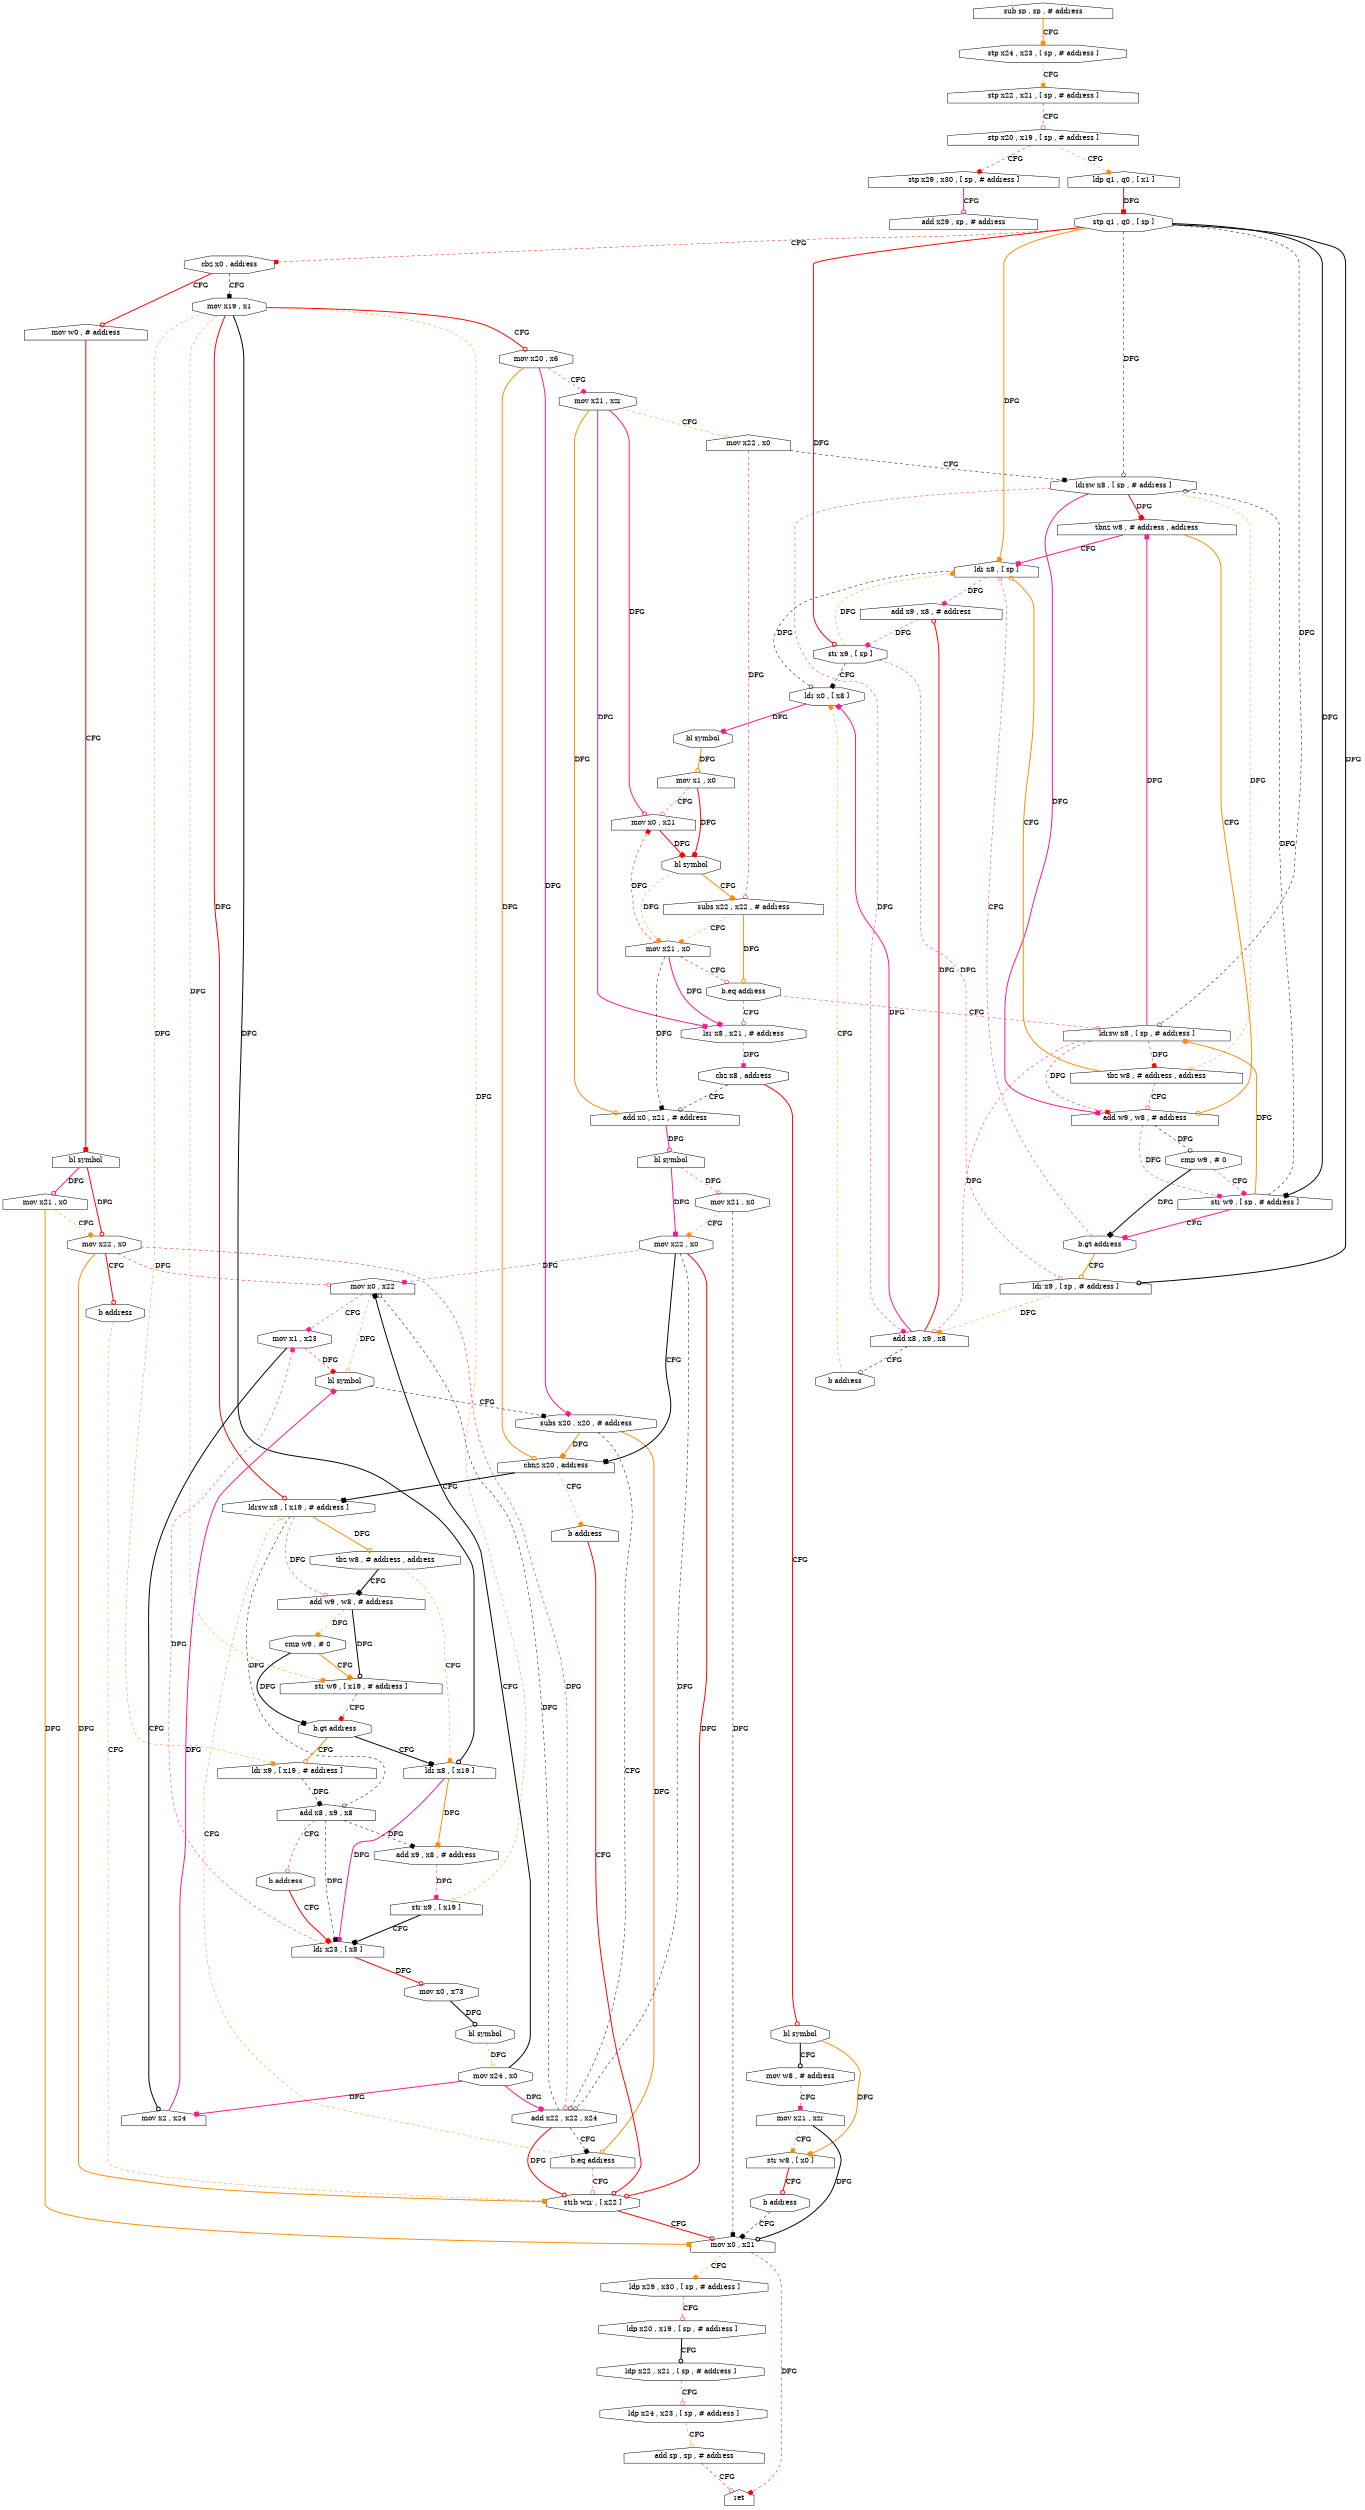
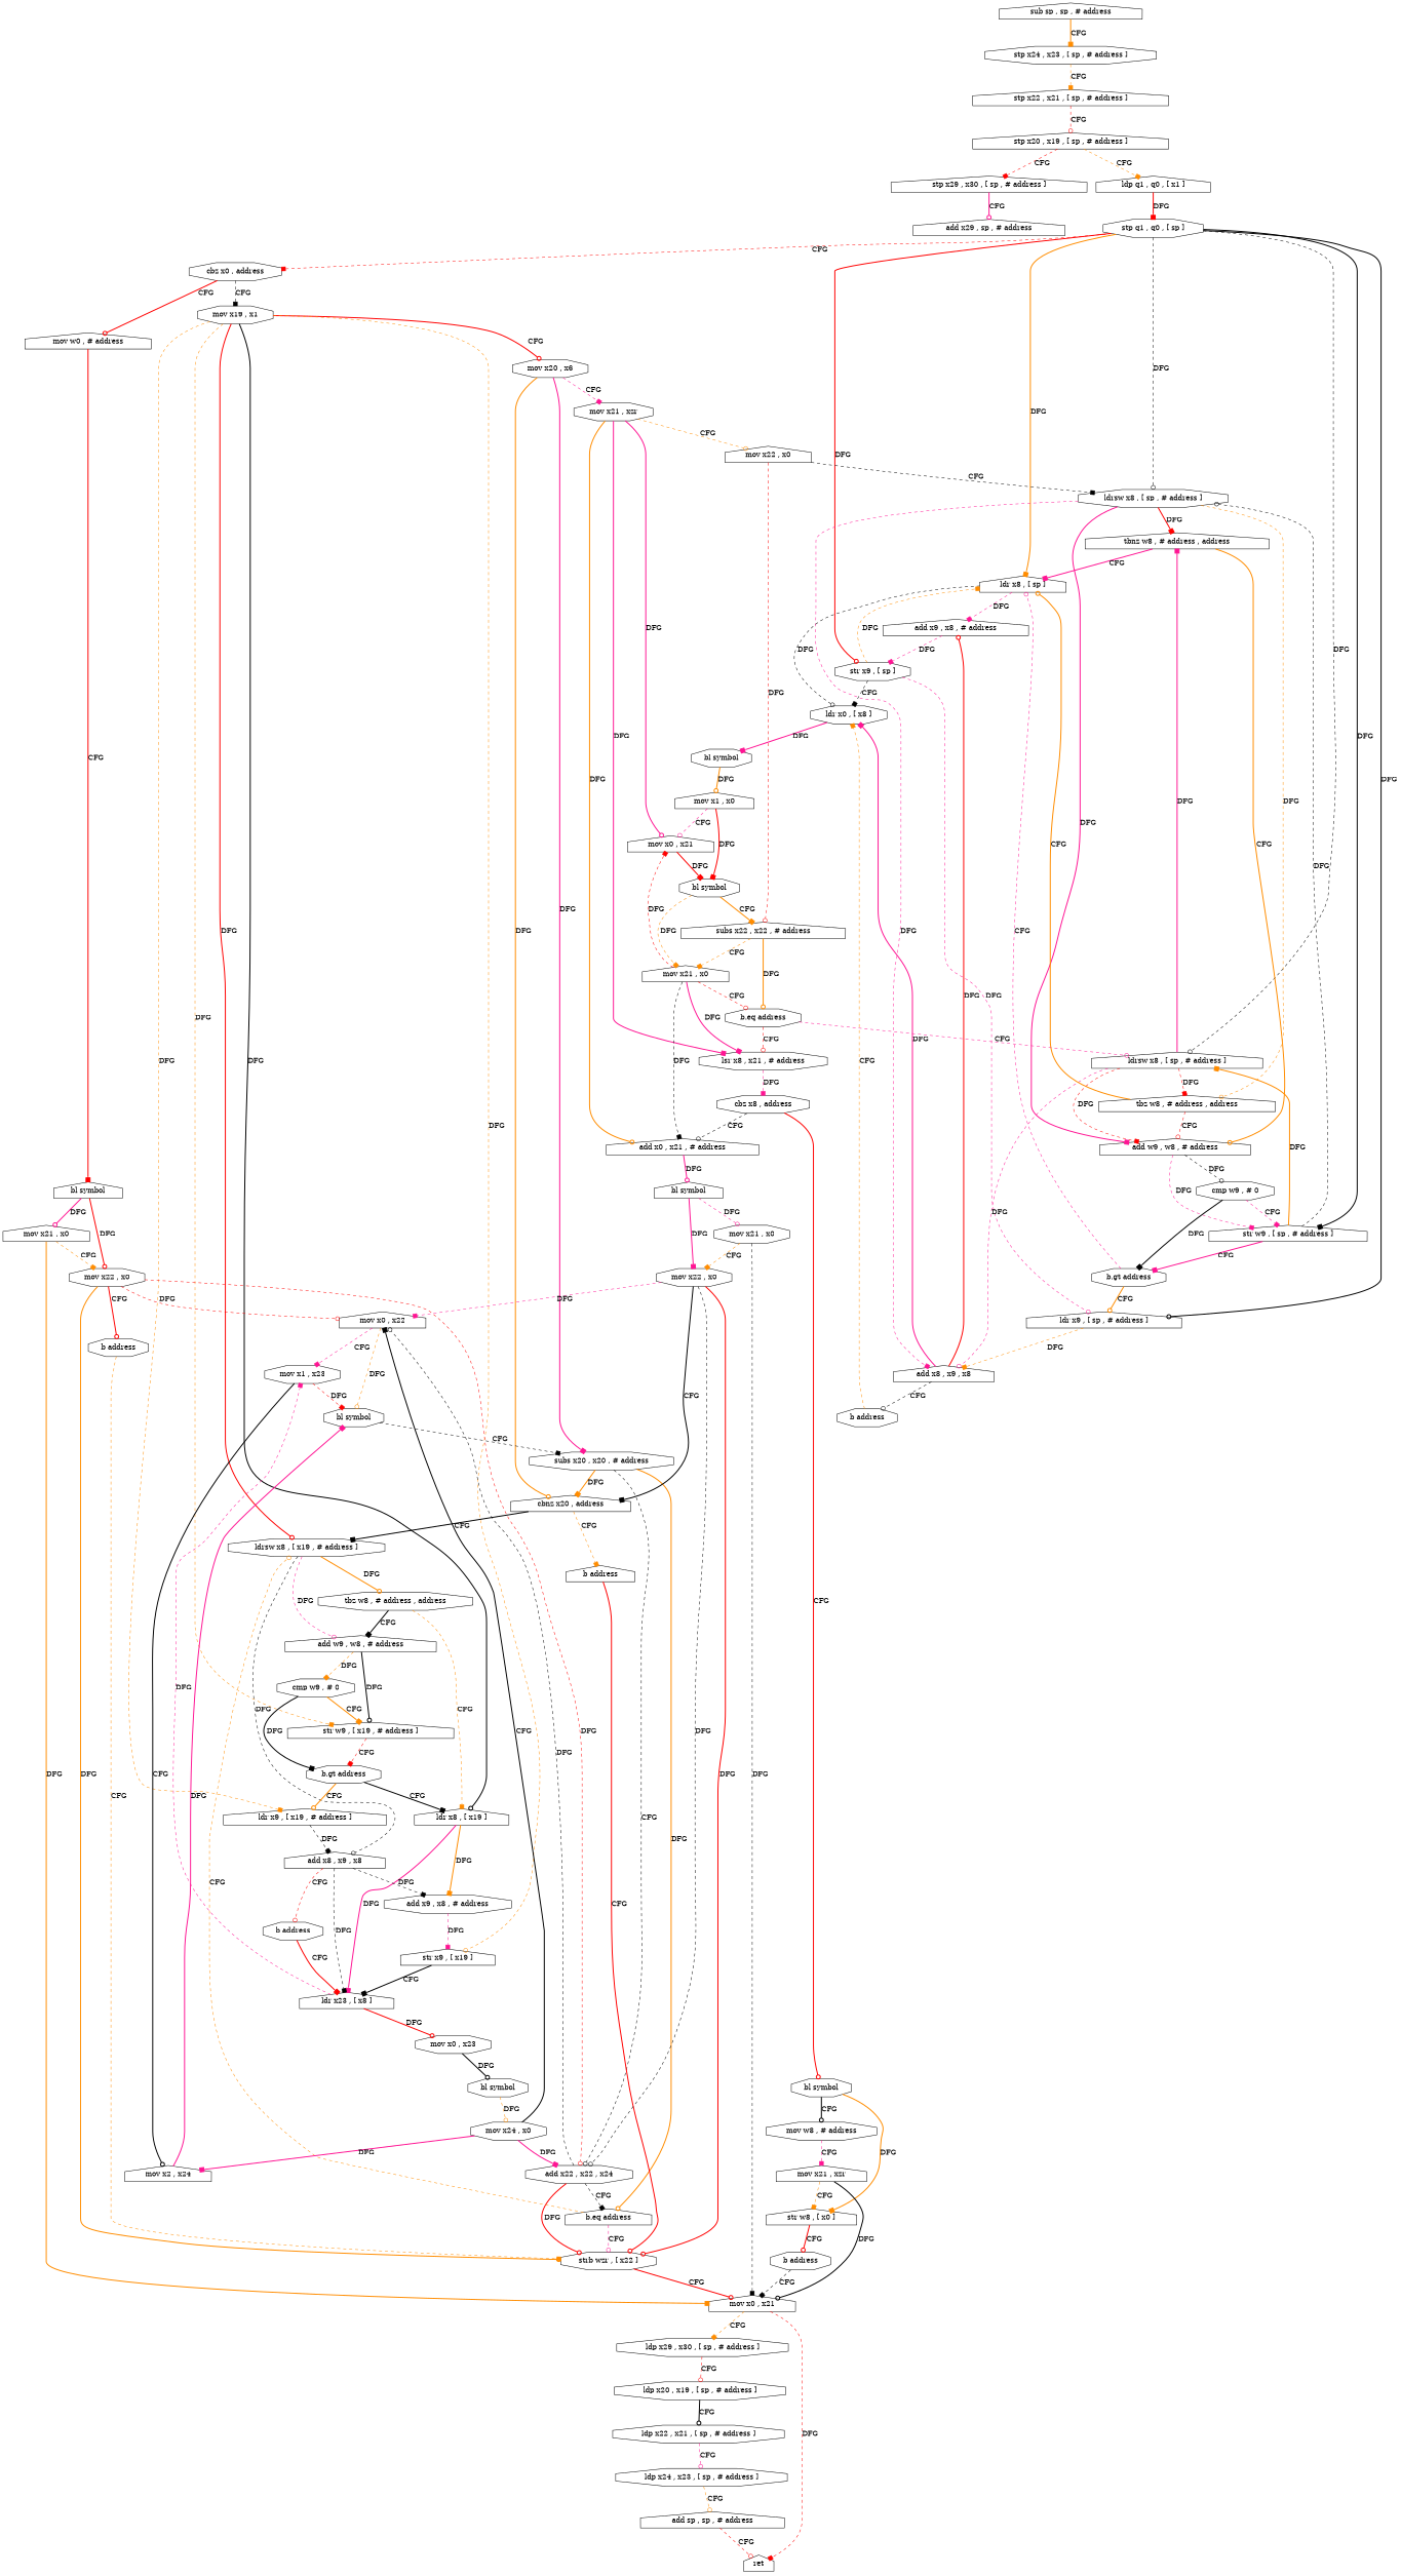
  digraph {
    node [shape=house]
    edge [arrowhead=box color=darkorange style=dashed]
    n1 [label="sub sp , sp , # address"]
    n2 [label="stp x24 , x23 , [ sp , # address ]" shape=octagon]
    n3 [label="stp x22 , x21 , [ sp , # address ]"]
    n4 [label="stp x20 , x19 , [ sp , # address ]"]
    n5 [label="stp x29 , x30 , [ sp , # address ]"]
    n6 [label="ldp q1 , q0 , [ x1 ]"]
    n7 [label="add x29 , sp , # address"]
    n8 [label="stp q1 , q0 , [ sp ]" shape=octagon]
    n9 [label="cbz x0 , address" shape=octagon]
    n10 [label="ldrsw x8 , [ sp , # address ]" shape=octagon]
    n11 [label="ldr x8 , [ sp ]"]
    n12 [label="str w9 , [ sp , # address ]"]
    n13 [label="ldr x9 , [ sp , # address ]"]
    n14 [label="str x9 , [ sp ]" shape=octagon]
    n15 [label="ldrsw x8 , [ sp , # address ]"]
    n16 [label="mov w0 , # address"]
    n17 [label="mov x19 , x1" shape=octagon]
    n18 [label="tbnz w8 , # address , address"]
    n19 [label="add w9 , w8 , # address"]
    n20 [label="add x8 , x9 , x8"]
    n21 [label="tbz w8 , # address , address"]
    n22 [label="add x9 , x8 , # address"]
    n23 [label="ldr x0 , [ x8 ]" shape=octagon]
    n24 [label="b.gt address" shape=octagon]
    n25 [label="bl symbol"]
    n26 [label="mov x20 , x6" shape=octagon]
    n27 [label="ldrsw x8 , [ x19 , # address ]" shape=octagon]
    n28 [label="ldr x8 , [ x19 ]"]
    n29 [label="str x9 , [ x19 ]"]
    n30 [label="str w9 , [ x19 , # address ]"]
    n31 [label="ldr x9 , [ x19 , # address ]"]
    n32 [label="mov x21 , x0"]
    n33 [label="mov x22 , x0" shape=octagon]
    n34 [label="mov x21 , xzr" shape=octagon]
    n35 [label="cbnz x20 , address"]
    n36 [label="subs x20 , x20 , # address" shape=octagon]
    n37 [label="tbz w8 , # address , address" shape=octagon]
    n38 [label="add w9 , w8 , # address"]
    n39 [label="add x8 , x9 , x8"]
    n40 [label="add x9 , x8 , # address" shape=octagon]
    n41 [label="ldr x23 , [ x8 ]"]
    n42 [label="b.gt address" shape=octagon]
    n43 [label="mov x0 , x21"]
    n44 [label="b address" shape=octagon]
    n45 [label="strb wzr , [ x22 ]" shape=octagon]
    n46 [label="mov x0 , x22"]
    n47 [label="add x22 , x22 , x24" shape=octagon]
    n48 [label="ldp x29 , x30 , [ sp , # address ]" shape=octagon]
    n49 [label=ret]
    n50 [label="mov x1 , x23" shape=octagon]
    n51 [label="bl symbol" shape=octagon]
    n52 [label="b.eq address"]
    n53 [label="mov x22 , x0"]
    n54 [label="lsr x8 , x21 , # address" shape=octagon]
    n55 [label="add x0 , x21 , # address"]
    n56 [label="mov x0 , x21"]
    n57 [label="b address"]
    n58 [label="subs x22 , x22 , # address"]
    n59 [label="cbz x8 , address" shape=octagon]
    n60 [label="bl symbol"]
    n61 [label="bl symbol" shape=octagon]
    n62 [label="mov x21 , x0"]
    n63 [label="b.eq address" shape=octagon]
    n64 [label="cmp w9 , # 0" shape=octagon]
    n65 [label="b address" shape=octagon]
    n66 [label="bl symbol" shape=octagon]
    n67 [label="ldp x20 , x19 , [ sp , # address ]" shape=octagon]
    n68 [label="mov x1 , x0"]
    n69 [label="bl symbol" shape=octagon]
    n70 [label="mov w8 , # address" shape=octagon]
    n71 [label="str w8 , [ x0 ]"]
    n72 [label="mov x21 , x0" shape=octagon]
    n73 [label="mov x22 , x0" shape=octagon]
    n74 [label="mov x21 , xzr"]
    n75 [label="b address" shape=octagon]
    n76 [label="cmp w9 , # 0" shape=octagon]
    n77 [label="b address" shape=octagon]
-   n78 [label="mov x0 , x73" shape=octagon]
+   n78 [label="mov x0 , x23" shape=octagon]
    n79 [label="ldp x22 , x21 , [ sp , # address ]" shape=octagon]
    n80 [label="ldp x24 , x23 , [ sp , # address ]" shape=octagon]
    n81 [label="add sp , sp , # address"]
    n82 [label="bl symbol" shape=octagon]
    n83 [label="mov x2 , x24"]
    n84 [label="mov x24 , x0" shape=octagon]
    n1 -> n2 [label=CFG style=bold]
    n2 -> n3 [label=CFG]
    n3 -> n4 [arrowhead=odot color=red label=CFG]
    n4 -> n5 [color=red label=CFG]
    n4 -> n6 [label=CFG]
    n5 -> n7 [arrowhead=odot color=deeppink label=CFG style=bold]
    n6 -> n8 [color=red label=DFG style=bold]
    n8 -> n9 [color=red label=CFG]
    n8 -> n10 [arrowhead=odot color=black label=DFG]
    n8 -> n11 [label=DFG style=bold]
    n8 -> n12 [color=black label=DFG style=bold]
    n8 -> n13 [arrowhead=odot color=black label=DFG style=bold]
    n8 -> n14 [arrowhead=odot color=red label=DFG style=bold]
    n8 -> n15 [arrowhead=odot color=black label=DFG]
    n9 -> n16 [arrowhead=odot color=red label=CFG style=bold]
    n9 -> n17 [color=black label=CFG]
    n10 -> n18 [color=red label=DFG style=bold]
    n10 -> n19 [color=deeppink label=DFG style=bold]
    n10 -> n20 [color=deeppink label=DFG]
    n10 -> n21 [arrowhead=odot label=DFG]
    n11 -> n22 [color=deeppink label=DFG]
    n11 -> n23 [arrowhead=odot color=black label=DFG]
    n12 -> n10 [arrowhead=odot color=black label=DFG]
    n12 -> n15 [label=DFG style=bold]
    n12 -> n24 [color=deeppink label=CFG style=bold]
    n13 -> n20 [label=DFG]
    n14 -> n11 [label=DFG]
    n14 -> n13 [arrowhead=odot color=deeppink label=DFG]
    n14 -> n23 [color=black label=CFG]
    n15 -> n18 [color=deeppink label=DFG style=bold]
    n15 -> n19 [color=red label=DFG]
    n15 -> n20 [arrowhead=odot color=deeppink label=DFG]
    n15 -> n21 [color=red label=DFG]
    n16 -> n25 [color=red label=CFG style=bold]
    n17 -> n26 [arrowhead=odot color=red label=CFG style=bold]
    n17 -> n27 [arrowhead=odot color=red label=DFG style=bold]
    n17 -> n28 [arrowhead=odot color=black label=DFG style=bold]
    n17 -> n29 [arrowhead=odot label=DFG]
    n17 -> n30 [label=DFG]
    n17 -> n31 [label=DFG]
    n18 -> n11 [color=deeppink label=CFG style=bold]
    n18 -> n19 [arrowhead=odot label=CFG style=bold]
    n19 -> n12 [color=deeppink label=DFG]
    n19 -> n64 [arrowhead=odot color=black label=DFG]
    n20 -> n22 [arrowhead=odot color=red label=DFG style=bold]
    n20 -> n23 [color=deeppink label=DFG style=bold]
    n20 -> n65 [arrowhead=odot color=black label=CFG]
    n21 -> n11 [arrowhead=odot label=CFG style=bold]
    n21 -> n19 [arrowhead=odot color=red label=CFG]
    n22 -> n14 [color=deeppink label=DFG]
    n23 -> n66 [color=deeppink label=DFG style=bold]
    n24 -> n11 [arrowhead=odot color=deeppink label=CFG]
    n24 -> n13 [arrowhead=odot label=CFG style=bold]
    n25 -> n32 [arrowhead=odot color=deeppink label=DFG style=bold]
    n25 -> n33 [arrowhead=odot color=red label=DFG style=bold]
    n26 -> n34 [color=deeppink label=CFG]
    n26 -> n35 [arrowhead=odot label=DFG style=bold]
    n26 -> n36 [color=deeppink label=DFG style=bold]
    n27 -> n37 [arrowhead=odot label=DFG style=bold]
    n27 -> n38 [arrowhead=odot color=deeppink label=DFG]
    n27 -> n39 [arrowhead=odot color=black label=DFG]
    n28 -> n40 [label=DFG style=bold]
    n28 -> n41 [color=deeppink label=DFG style=bold]
    n29 -> n41 [color=black label=CFG style=bold]
    n30 -> n42 [color=red label=CFG]
    n31 -> n39 [color=black label=DFG]
    n32 -> n33 [label=CFG]
    n32 -> n43 [label=DFG style=bold]
    n33 -> n44 [arrowhead=odot color=red label=CFG style=bold]
    n33 -> n45 [arrowhead=odot label=DFG style=bold]
    n33 -> n46 [arrowhead=odot color=red label=DFG]
    n33 -> n47 [arrowhead=odot color=red label=DFG]
    n34 -> n53 [arrowhead=odot label=CFG]
    n34 -> n54 [color=deeppink label=DFG style=bold]
    n34 -> n55 [arrowhead=odot label=DFG style=bold]
    n34 -> n56 [arrowhead=odot color=deeppink label=DFG style=bold]
    n35 -> n27 [color=black label=CFG style=bold]
    n35 -> n57 [label=CFG]
    n36 -> n35 [label=DFG style=bold]
    n36 -> n47 [arrowhead=odot color=black label=CFG]
    n36 -> n52 [arrowhead=odot label=DFG style=bold]
    n37 -> n28 [label=CFG]
    n37 -> n38 [color=black label=CFG style=bold]
    n38 -> n30 [arrowhead=odot color=black label=DFG style=bold]
    n38 -> n76 [label=DFG]
    n39 -> n40 [color=black label=DFG]
    n39 -> n41 [color=black label=DFG]
    n39 -> n77 [arrowhead=odot color=red label=CFG]
    n40 -> n29 [color=deeppink label=DFG]
    n41 -> n50 [color=deeppink label=DFG]
    n41 -> n78 [arrowhead=odot color=red label=DFG style=bold]
    n42 -> n28 [color=black label=CFG style=bold]
    n42 -> n31 [arrowhead=odot label=CFG style=bold]
    n43 -> n48 [label=CFG]
    n43 -> n49 [color=red label=DFG]
    n44 -> n45 [label=CFG]
    n45 -> n43 [arrowhead=odot color=red label=CFG style=bold]
    n46 -> n50 [color=deeppink label=CFG]
    n46 -> n51 [arrowhead=odot label=DFG]
    n47 -> n45 [arrowhead=odot color=red label=DFG style=bold]
    n47 -> n46 [arrowhead=odot color=black label=DFG]
    n47 -> n52 [color=black label=CFG]
    n48 -> n67 [arrowhead=odot color=red label=CFG]
    n50 -> n51 [color=red label=DFG]
    n50 -> n83 [arrowhead=odot color=black label=CFG style=bold]
    n51 -> n36 [color=black label=CFG]
    n52 -> n27 [arrowhead=odot label=CFG]
    n52 -> n45 [arrowhead=odot color=deeppink label=CFG]
    n53 -> n10 [color=black label=CFG]
    n53 -> n58 [arrowhead=odot color=red label=DFG]
    n54 -> n59 [color=deeppink label=DFG]
    n55 -> n60 [arrowhead=odot color=deeppink label=DFG style=bold]
    n56 -> n61 [color=red label=DFG style=bold]
    n57 -> n45 [arrowhead=odot color=red label=CFG style=bold]
    n58 -> n62 [label=CFG]
    n58 -> n63 [arrowhead=odot label=DFG style=bold]
    n59 -> n55 [arrowhead=odot color=black label=CFG]
    n59 -> n69 [arrowhead=odot color=red label=CFG style=bold]
    n60 -> n72 [arrowhead=odot color=deeppink label=DFG]
    n60 -> n73 [color=deeppink label=DFG style=bold]
    n61 -> n58 [label=CFG style=bold]
    n61 -> n62 [label=DFG]
    n62 -> n54 [color=deeppink label=DFG style=bold]
    n62 -> n55 [color=black label=DFG]
    n62 -> n56 [color=red label=DFG]
    n62 -> n63 [arrowhead=odot color=red label=CFG]
    n63 -> n15 [arrowhead=odot color=deeppink label=CFG]
    n63 -> n54 [arrowhead=odot color=red label=CFG]
    n64 -> n12 [color=deeppink label=CFG]
    n64 -> n24 [color=black label=DFG style=bold]
    n65 -> n23 [label=CFG]
    n66 -> n68 [arrowhead=odot label=DFG style=bold]
    n67 -> n79 [arrowhead=odot color=black label=CFG style=bold]
    n68 -> n56 [arrowhead=odot color=deeppink label=CFG]
    n68 -> n61 [color=red label=DFG style=bold]
    n69 -> n70 [arrowhead=odot color=black label=CFG style=bold]
    n69 -> n71 [label=DFG style=bold]
    n70 -> n74 [color=deeppink label=CFG]
    n71 -> n75 [arrowhead=odot color=red label=CFG style=bold]
    n72 -> n43 [color=black label=DFG]
    n72 -> n73 [label=CFG]
    n73 -> n35 [color=black label=CFG style=bold]
    n73 -> n45 [arrowhead=odot color=red label=DFG style=bold]
    n73 -> n46 [color=deeppink label=DFG]
    n73 -> n47 [arrowhead=odot color=black label=DFG]
    n74 -> n43 [arrowhead=odot color=black label=DFG style=bold]
    n74 -> n71 [label=CFG]
    n75 -> n43 [color=black label=CFG]
    n76 -> n30 [label=CFG style=bold]
    n76 -> n42 [color=black label=DFG style=bold]
    n77 -> n41 [color=red label=CFG style=bold]
    n78 -> n82 [arrowhead=odot color=black label=DFG style=bold]
    n79 -> n80 [arrowhead=odot color=deeppink label=CFG]
    n80 -> n81 [arrowhead=odot label=CFG]
    n81 -> n49 [arrowhead=odot color=red label=CFG]
    n82 -> n84 [arrowhead=odot label=DFG]
    n83 -> n51 [color=deeppink label=DFG style=bold]
    n84 -> n46 [color=black label=CFG style=bold]
    n84 -> n47 [color=deeppink label=DFG style=bold]
    n84 -> n83 [color=deeppink label=DFG style=bold]
  }
